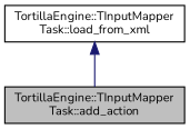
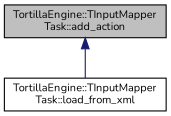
  digraph {
    rankdir=TB
    fontname=Nunito
    node [color=black fontname=Nunito fontsize=10 shape=record style=filled]
    n1 [fillcolor=grey75 fontcolor=black height=0.2 label="TortillaEngine::TInputMapper\lTask::add_action" width=0.4]
    n2 [fillcolor=white height=0.2 label="TortillaEngine::TInputMapper\lTask::load_from_xml" width=0.4]
-   n2 -> n1 [color=midnightblue dir=back fontname=Nunito fontsize=10 labelfontname=Helvetica labelfontsize=10 style=solid]
+   n1 -> n2 [color=midnightblue dir=back fontname=Nunito fontsize=10 labelfontname=Helvetica labelfontsize=10 style=solid]
  }
